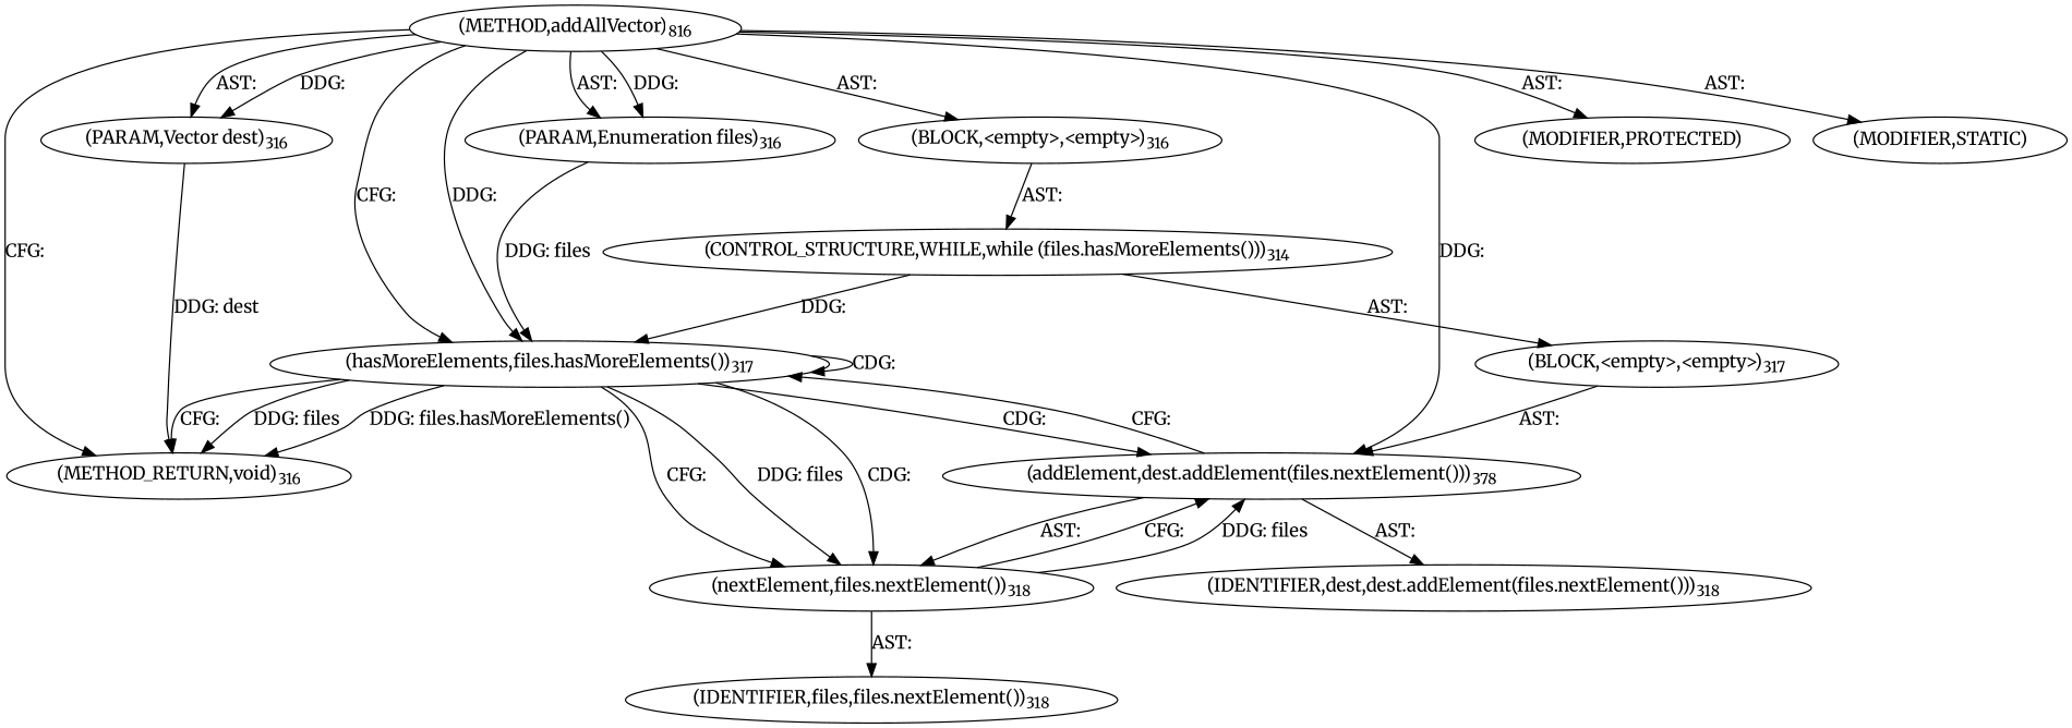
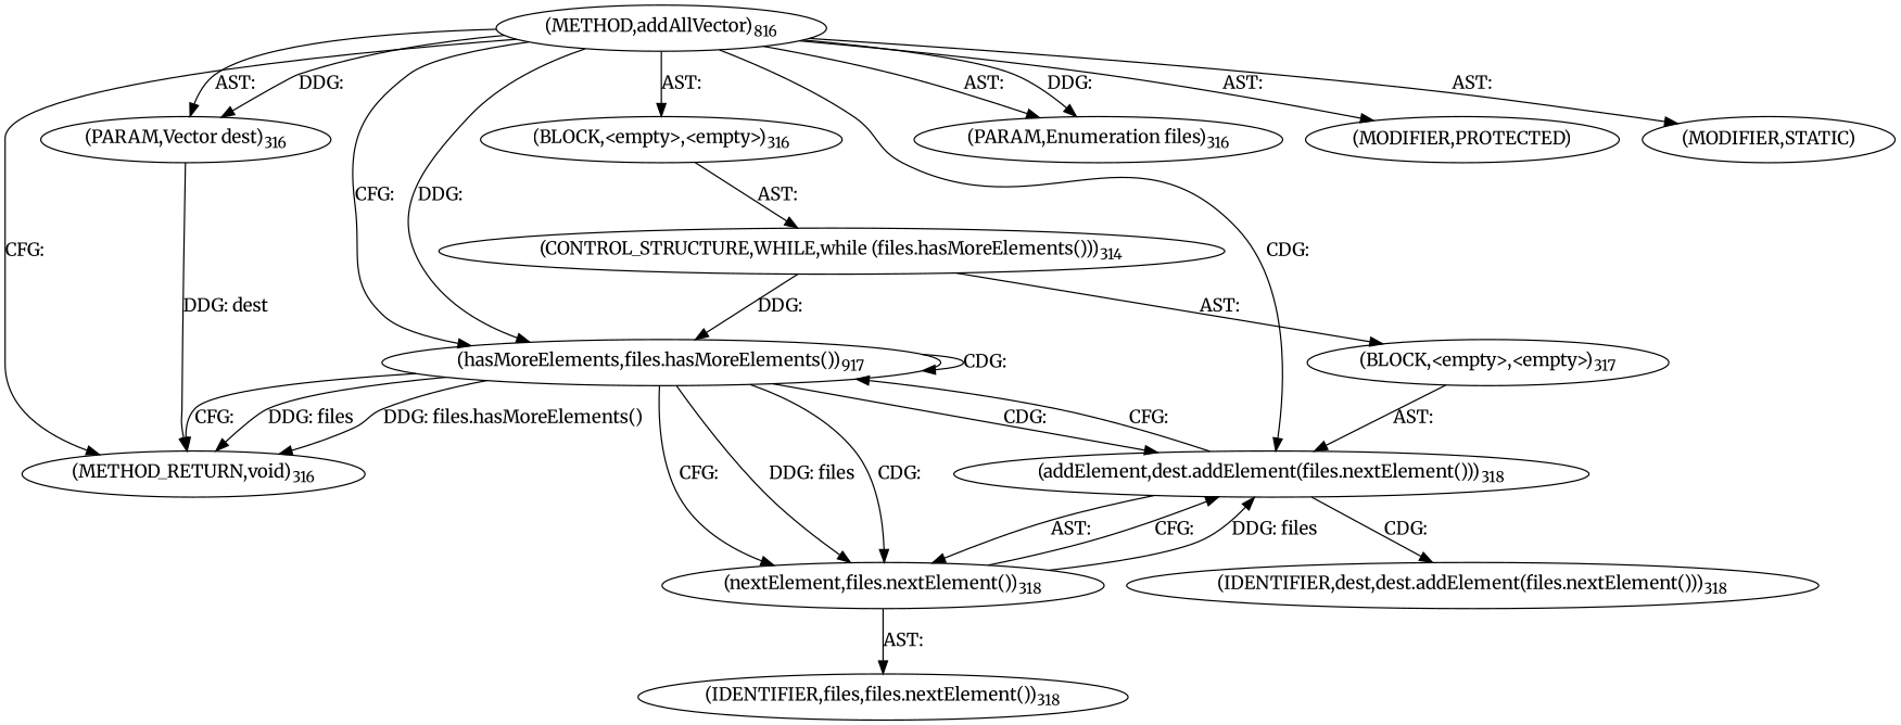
  digraph {
    fontname=Merriweather
    node [fontname=Merriweather]
    edge [fontname=Merriweather]
    n1 [label=<(METHOD,addAllVector)<SUB>816</SUB>>]
    n2 [label=<(PARAM,Vector dest)<SUB>316</SUB>>]
    n3 [label=<(PARAM,Enumeration files)<SUB>316</SUB>>]
    n4 [label=<(BLOCK,&lt;empty&gt;,&lt;empty&gt;)<SUB>316</SUB>>]
-   n5 [label=<(hasMoreElements,files.hasMoreElements())<SUB>317</SUB>>]
-   n6 [label=<(addElement,dest.addElement(files.nextElement()))<SUB>378</SUB>>]
+   n5 [label=<(hasMoreElements,files.hasMoreElements())<SUB>917</SUB>>]
+   n6 [label=<(addElement,dest.addElement(files.nextElement()))<SUB>318</SUB>>]
    n7 [label=<(MODIFIER,PROTECTED)>]
    n8 [label=<(MODIFIER,STATIC)>]
    n9 [label=<(METHOD_RETURN,void)<SUB>316</SUB>>]
    n10 [label=<(CONTROL_STRUCTURE,WHILE,while (files.hasMoreElements()))<SUB>314</SUB>>]
    n11 [label=<(nextElement,files.nextElement())<SUB>318</SUB>>]
    n12 [label=<(IDENTIFIER,dest,dest.addElement(files.nextElement()))<SUB>318</SUB>>]
    n13 [label=<(IDENTIFIER,files,files.nextElement())<SUB>318</SUB>>]
    n14 [label=<(BLOCK,&lt;empty&gt;,&lt;empty&gt;)<SUB>317</SUB>>]
    n1 -> n2 [label="AST: "]
    n1 -> n2 [label="DDG: "]
    n1 -> n3 [label="AST: "]
    n1 -> n3 [label="DDG: "]
    n1 -> n4 [label="AST: "]
    n1 -> n5 [label="CFG: "]
    n1 -> n5 [label="DDG: "]
-   n1 -> n6 [label="DDG: "]
+   n1 -> n6 [label="CDG: "]
    n1 -> n7 [label="AST: "]
    n1 -> n8 [label="AST: "]
    n1 -> n9 [label="CFG: "]
    n2 -> n9 [label="DDG: dest"]
-   n3 -> n5 [label="DDG: files"]
    n4 -> n10 [label="AST: "]
    n5 -> n5 [label="CDG: "]
    n5 -> n6 [label="CDG: "]
    n5 -> n9 [label="CFG: "]
    n5 -> n9 [label="DDG: files"]
    n5 -> n9 [label="DDG: files.hasMoreElements()"]
    n5 -> n11 [label="CFG: "]
    n5 -> n11 [label="DDG: files"]
    n5 -> n11 [label="CDG: "]
    n6 -> n5 [label="CFG: "]
    n6 -> n11 [label="AST: "]
-   n6 -> n12 [label="AST: "]
+   n6 -> n12 [label="CDG: "]
    n10 -> n5 [label="DDG: "]
    n10 -> n14 [label="AST: "]
    n11 -> n6 [label="CFG: "]
    n11 -> n6 [label="DDG: files"]
    n11 -> n13 [label="AST: "]
    n14 -> n6 [label="AST: "]
  }
